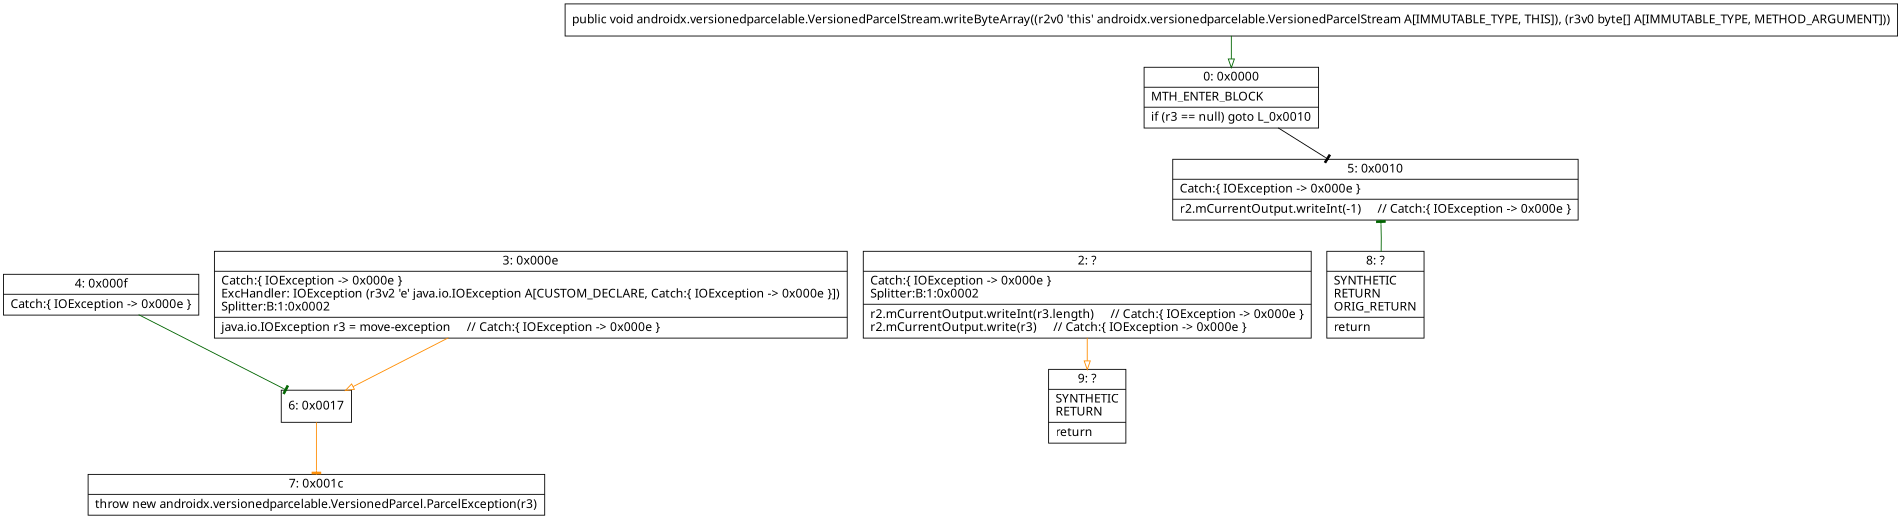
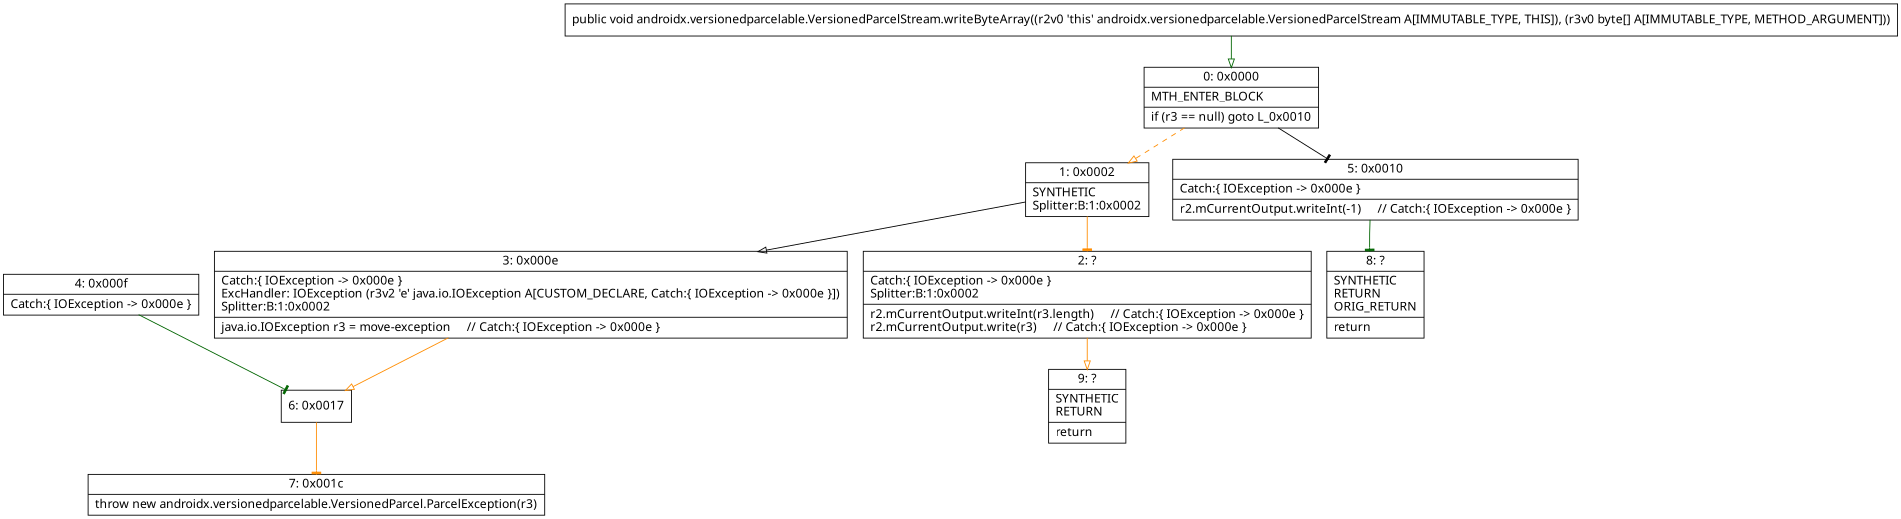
  digraph {
    fontname="Noto Sans"
    node [fontname="Noto Sans" shape=record]
    edge [arrowhead=onormal color=darkorange fontname="Noto Sans"]
    n1 [label="{0\:\ 0x0000|MTH_ENTER_BLOCK\l|if (r3 == null) goto L_0x0010\l}"]
+   n2 [label="{1\:\ 0x0002|SYNTHETIC\lSplitter:B:1:0x0002\l}"]
    n3 [label="{5\:\ 0x0010|Catch:\{ IOException \-\> 0x000e \}\l|r2.mCurrentOutput.writeInt(\-1)     \/\/ Catch:\{ IOException \-\> 0x000e \}\l}"]
    n4 [label="{2\:\ ?|Catch:\{ IOException \-\> 0x000e \}\lSplitter:B:1:0x0002\l|r2.mCurrentOutput.writeInt(r3.length)     \/\/ Catch:\{ IOException \-\> 0x000e \}\lr2.mCurrentOutput.write(r3)     \/\/ Catch:\{ IOException \-\> 0x000e \}\l}"]
    n5 [label="{3\:\ 0x000e|Catch:\{ IOException \-\> 0x000e \}\lExcHandler: IOException (r3v2 'e' java.io.IOException A[CUSTOM_DECLARE, Catch:\{ IOException \-\> 0x000e \}])\lSplitter:B:1:0x0002\l|java.io.IOException r3 = move\-exception     \/\/ Catch:\{ IOException \-\> 0x000e \}\l}"]
    n6 [label="{8\:\ ?|SYNTHETIC\lRETURN\lORIG_RETURN\l|return\l}"]
    n7 [label="{9\:\ ?|SYNTHETIC\lRETURN\l|return\l}"]
    n8 [label="{6\:\ 0x0017}"]
    n9 [label="{4\:\ 0x000f|Catch:\{ IOException \-\> 0x000e \}\l}"]
    n10 [label="{7\:\ 0x001c|throw new androidx.versionedparcelable.VersionedParcel.ParcelException(r3)\l}"]
    n11 [label="{public void androidx.versionedparcelable.VersionedParcelStream.writeByteArray((r2v0 'this' androidx.versionedparcelable.VersionedParcelStream A[IMMUTABLE_TYPE, THIS]), (r3v0 byte[] A[IMMUTABLE_TYPE, METHOD_ARGUMENT])) }"]
+   n1 -> n2 [style=dashed]
    n1 -> n3 [arrowhead=tee color=black]
-   n6 -> n3 [arrowhead=tee color=darkgreen]
+   n2 -> n4 [arrowhead=tee]
+   n2 -> n5 [color=black]
+   n3 -> n6 [arrowhead=tee color=darkgreen]
    n4 -> n7
    n5 -> n8
    n8 -> n10 [arrowhead=tee]
    n9 -> n8 [arrowhead=tee color=darkgreen]
    n11 -> n1 [color=darkgreen]
  }
